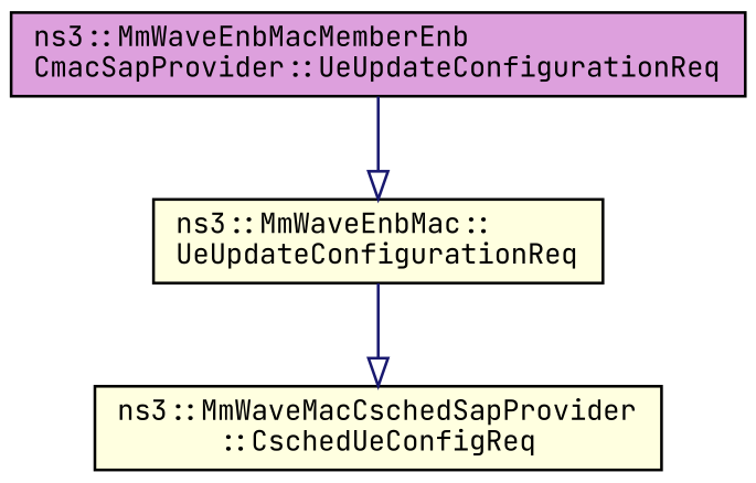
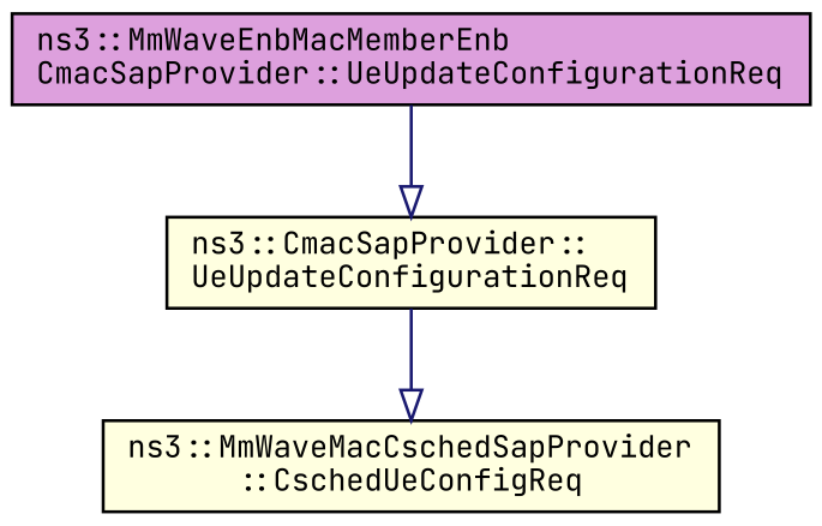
  digraph {
    rankdir=TB
    fontname="JetBrains Mono"
    node [color=black fillcolor=lightyellow fontname="JetBrains Mono" fontsize=10 shape=record style=filled]
    edge [color=midnightblue fontname="JetBrains Mono" fontsize=10 labelfontname=Helvetica labelfontsize=10 style=solid arrowhead=onormal]
    n1 [fillcolor=plum fontcolor=black height=0.2 label="ns3::MmWaveEnbMacMemberEnb\lCmacSapProvider::UeUpdateConfigurationReq" width=0.4]
-   n2 [height=0.2 label="ns3::MmWaveEnbMac::\lUeUpdateConfigurationReq" width=0.4]
+   n2 [height=0.2 label="ns3::CmacSapProvider::\lUeUpdateConfigurationReq" width=0.4]
    n3 [height=0.2 label="ns3::MmWaveMacCschedSapProvider\l::CschedUeConfigReq" width=0.4]
    n1 -> n2
    n2 -> n3
  }
